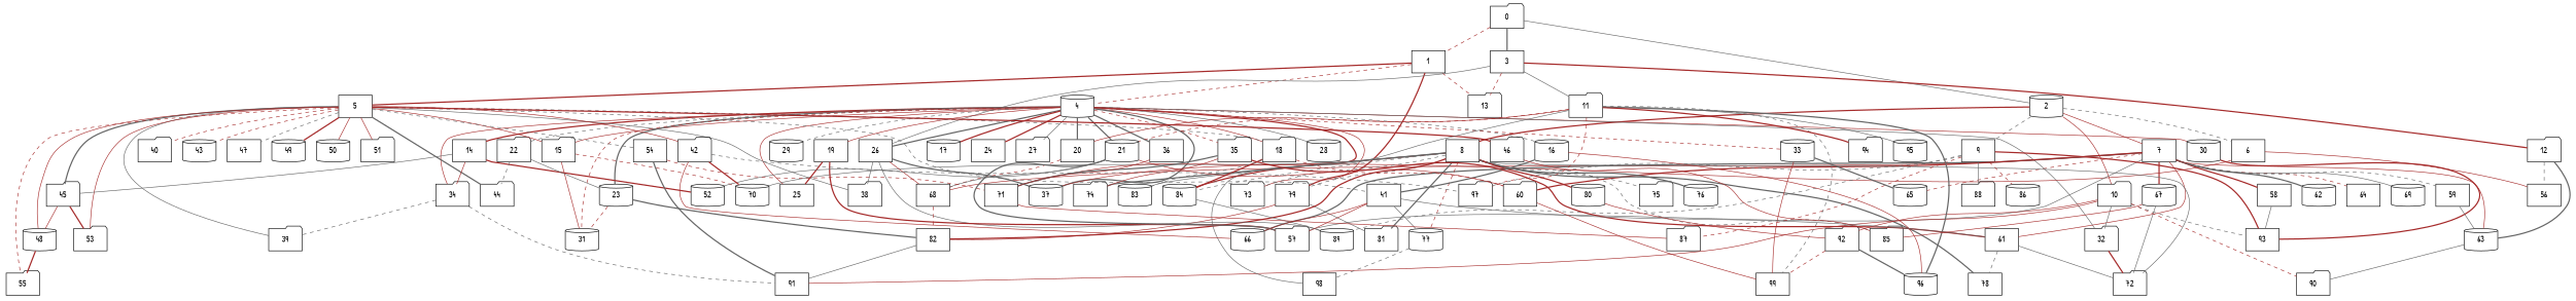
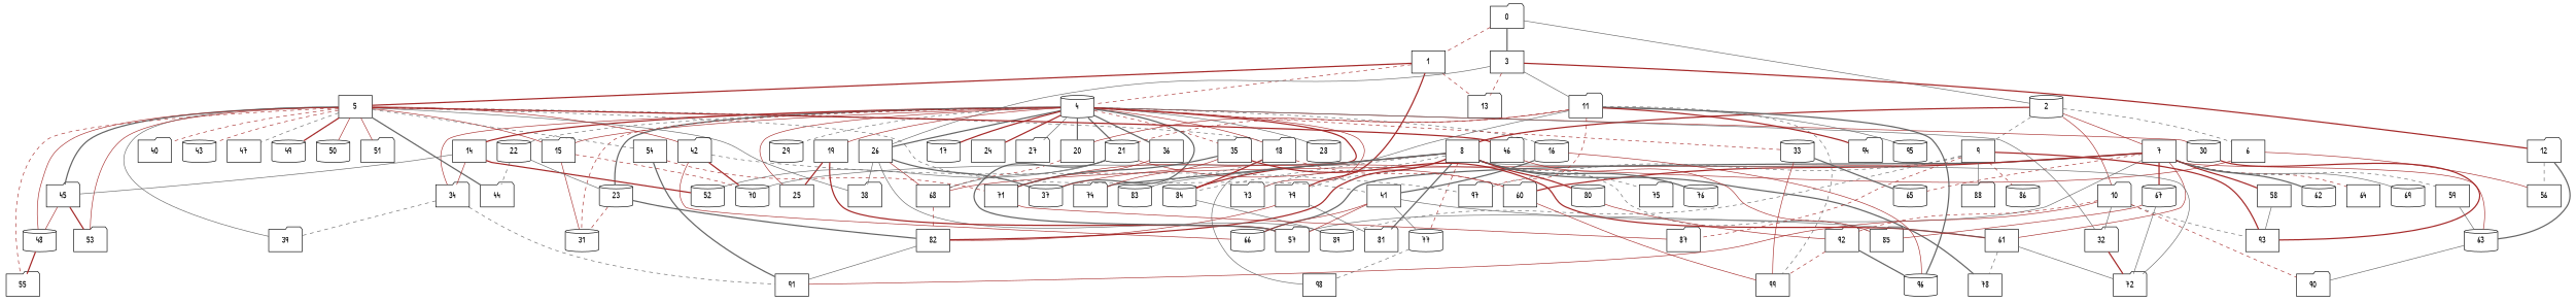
  graph {
    fontname="Patrick Hand"
    node [fontname="Patrick Hand" shape=folder]
    edge [color=brown fontname="Patrick Hand" style=solid]
    1 [shape=box]
    0
    2 [shape=cylinder]
    3 [shape=box]
    4 [shape=cylinder]
    5 [shape=box]
    13
    79
    6 [shape=box]
    7 [shape=box]
    8 [shape=box]
    9 [shape=box]
    10
    11
    12
    26 [shape=box]
    14 [shape=box]
    15
    16 [shape=cylinder]
    17 [shape=cylinder]
    18
    19 [shape=box]
    20 [shape=box]
    21 [shape=cylinder]
-   22
+   22 [shape=cylinder]
    23 [shape=cylinder]
    24 [shape=box]
    25 [shape=box]
    27
    28 [shape=cylinder]
    29 [shape=cylinder]
    30 [shape=cylinder]
    31 [shape=cylinder]
    32
    33 [shape=cylinder]
    34
    35
    36 [shape=box]
    37 [shape=cylinder]
    84 [shape=cylinder]
    73
    38
    39
    40
    41 [shape=box]
    42
    43 [shape=cylinder]
    44
    45
    46
    47 [shape=box]
    48 [shape=cylinder]
    49 [shape=cylinder]
    50 [shape=cylinder]
    51
    53
    54 [shape=box]
    55
    81
    82 [shape=box]
    56 [shape=box]
    64 [shape=box]
    65 [shape=cylinder]
    67 [shape=cylinder]
    68 [shape=box]
    69 [shape=cylinder]
    66 [shape=cylinder]
    57
    58 [shape=box]
    59 [shape=box]
    60
    61 [shape=box]
    62 [shape=cylinder]
    63 [shape=cylinder]
    70 [shape=cylinder]
    71 [shape=box]
    72
    74
    75
    76 [shape=cylinder]
    77 [shape=cylinder]
    78 [shape=box]
    80 [shape=cylinder]
    83 [shape=cylinder]
    85
    88
    89 [shape=cylinder]
    86 [shape=cylinder]
    87
    93 [shape=box]
    97
    91 [shape=box]
    92
    90
    96 [shape=cylinder]
    98 [shape=box]
    99 [shape=box]
    94
    95 [shape=cylinder]
    52 [shape=cylinder]
    1 -- 4 [style=dashed]
    1 -- 5 [style=bold]
    1 -- 13 [style=dashed]
    1 -- 79 [style=bold]
    0 -- 1 [style=dashed]
    0 -- 2 [color=gray40]
    0 -- 3 [color=gray40 style=bold]
    2 -- 6 [color=gray40 style=dashed]
    2 -- 7
    2 -- 8 [style=bold]
    2 -- 9 [color=gray40 style=dashed]
    2 -- 10
    3 -- 13 [style=dashed]
    3 -- 11 [color=gray40]
    3 -- 12 [style=bold]
    3 -- 26 [color=gray40]
    4 -- 26 [color=gray40 style=bold]
    4 -- 14 [style=bold]
    4 -- 15
    4 -- 16 [color=gray40 style=dashed]
    4 -- 17 [style=bold]
    4 -- 18
    4 -- 19
    4 -- 20 [color=gray40 style=bold]
    4 -- 21 [color=gray40 style=bold]
    4 -- 22 [color=gray40 style=dashed]
    4 -- 23 [color=gray40 style=bold]
    4 -- 24 [style=bold]
    4 -- 25
    4 -- 27 [color=gray40]
    4 -- 28 [color=gray40]
    4 -- 29 [color=gray40 style=dashed]
    4 -- 30
    4 -- 31 [style=dashed]
    4 -- 32 [color=gray40]
    4 -- 33 [style=dashed]
    4 -- 34
    4 -- 35 [style=dashed]
    4 -- 36 [color=gray40 style=bold]
    4 -- 37 [color=gray40 style=bold]
    4 -- 84 [style=bold]
    4 -- 73
    5 -- 15
    5 -- 18 [color=gray40 style=dashed]
    5 -- 38 [color=gray40]
    5 -- 39 [color=gray40]
    5 -- 40 [style=dashed]
    5 -- 41 [color=gray40 style=dashed]
    5 -- 42
    5 -- 43 [style=dashed]
    5 -- 44 [color=gray40 style=bold]
    5 -- 45 [color=gray40 style=bold]
    5 -- 46 [style=bold]
    5 -- 47 [color=gray40 style=dashed]
    5 -- 48
    5 -- 49 [style=bold]
    5 -- 50
    5 -- 51
    5 -- 53
    5 -- 54 [color=gray40 style=dashed]
    5 -- 55 [style=dashed]
    79 -- 81 [color=gray40]
    79 -- 82
    6 -- 37
    6 -- 56
    7 -- 64 [style=dashed]
    7 -- 65 [style=dashed]
    7 -- 67 [style=bold]
    7 -- 68
    7 -- 69 [color=gray40]
    7 -- 66 [color=gray40 style=bold]
    7 -- 57 [color=gray40]
    7 -- 58 [style=bold]
    7 -- 59 [color=gray40 style=dashed]
    7 -- 60 [style=bold]
    7 -- 61
    7 -- 62 [color=gray40 style=bold]
    7 -- 63
    8 -- 79 [color=gray40 style=dashed]
    8 -- 84 [color=gray40 style=dashed]
    8 -- 73 [color=gray40 style=dashed]
    8 -- 81 [color=gray40 style=bold]
    8 -- 82 [style=bold]
    8 -- 70 [color=gray40]
    8 -- 71
    8 -- 72 [color=gray40]
    8 -- 74 [color=gray40 style=bold]
    8 -- 75 [color=gray40 style=dashed]
    8 -- 76 [color=gray40 style=bold]
    8 -- 77 [style=dashed]
    8 -- 78 [color=gray40 style=bold]
    8 -- 80 [style=bold]
    8 -- 83 [color=gray40]
    8 -- 85 [color=gray40 style=dashed]
    9 -- 88 [color=gray40]
    9 -- 89 [color=gray40 style=dashed]
    9 -- 86 [style=dashed]
    9 -- 87 [style=dashed]
    9 -- 93 [style=bold]
    9 -- 97 [color=gray40 style=dashed]
    10 -- 32 [color=gray40]
    10 -- 93 [color=gray40 style=dashed]
    10 -- 91
-   10 -- 92
+   10 -- 92 [style=dashed]
    10 -- 90 [style=dashed]
    11 -- 20
    11 -- 21 [style=dashed]
    11 -- 97 [style=dashed]
    11 -- 96 [color=gray40 style=bold]
    11 -- 98 [color=gray40]
    11 -- 99 [color=gray40 style=dashed]
    11 -- 94 [style=bold]
    11 -- 95 [color=gray40]
    12 -- 56 [color=gray40 style=dashed]
    12 -- 63 [color=gray40 style=bold]
    26 -- 37 [color=gray40 style=bold]
    26 -- 38 [color=gray40]
    26 -- 68
    26 -- 89 [color=gray40]
    14 -- 34
    14 -- 45 [color=gray40]
    14 -- 52 [style=bold]
    15 -- 31
    15 -- 70 [style=dashed]
    16 -- 41 [color=gray40 style=bold]
    16 -- 96
    18 -- 84 [style=bold]
    18 -- 60 [style=dashed]
    18 -- 83 [color=gray40 style=dashed]
    19 -- 25 [style=bold]
    19 -- 57 [style=bold]
    20 -- 68 [style=dashed]
    21 -- 68 [color=gray40]
    21 -- 57 [color=gray40 style=bold]
    21 -- 60
    21 -- 52 [color=gray40]
    22 -- 23 [color=gray40]
    22 -- 44 [color=gray40 style=dashed]
    23 -- 31 [style=dashed]
    23 -- 82 [color=gray40 style=bold]
    30 -- 93 [style=bold]
    32 -- 72 [style=bold]
    33 -- 65 [color=gray40 style=bold]
    33 -- 99
    34 -- 39 [color=gray40 style=dashed]
    34 -- 91 [color=gray40 style=dashed]
    35 -- 61 [style=bold]
    35 -- 71 [color=gray40 style=bold]
    35 -- 74
    36 -- 71
    84 -- 89 [color=gray40]
    41 -- 66
    41 -- 57
    41 -- 61 [color=gray40]
    41 -- 77 [color=gray40]
    42 -- 66
    42 -- 70 [style=bold]
    42 -- 97 [color=gray40 style=dashed]
    45 -- 48
    45 -- 53 [style=bold]
    46 -- 85
    48 -- 55 [style=bold]
    54 -- 71 [style=dashed]
    54 -- 91 [color=gray40 style=bold]
    82 -- 91 [color=gray40]
    67 -- 72 [color=gray40]
    67 -- 85
    68 -- 82 [style=dashed]
    58 -- 93 [color=gray40]
    59 -- 63 [color=gray40]
    60 -- 99
    61 -- 72 [color=gray40]
    61 -- 78 [color=gray40 style=dashed]
    63 -- 90 [color=gray40]
    71 -- 87
    77 -- 98 [color=gray40 style=dashed]
    80 -- 92
    92 -- 96 [color=gray40 style=bold]
    92 -- 99 [style=dashed]
  }
